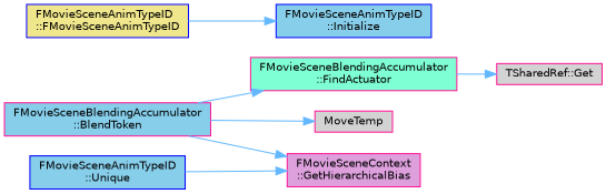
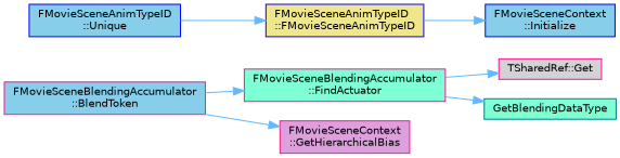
  digraph {
    rankdir=LR
    node [color=deeppink fillcolor=skyblue fontname=Helvetica fontsize=10 shape=box style=filled]
    edge [color=steelblue1 fontname=Helvetica fontsize=10 labelfontname=Helvetica labelfontsize=10 style=solid]
    n1 [fontcolor=black height=0.2 label="FMovieSceneBlendingAccumulator\l::BlendToken" width=0.4]
    n2 [fillcolor=aquamarine height=0.2 label="FMovieSceneBlendingAccumulator\l::FindActuator" width=0.4]
    n3 [fillcolor=plum height=0.2 label="FMovieSceneContext\l::GetHierarchicalBias" width=0.4]
-   n4 [fillcolor=lightgrey height=0.2 label=MoveTemp width=0.4]
    n5 [fillcolor=lightgrey height=0.2 label="TSharedRef::Get" width=0.4]
+   n6 [color=teal fillcolor=aquamarine height=0.2 label=GetBlendingDataType width=0.4]
    n7 [color=blue height=0.2 label="FMovieSceneAnimTypeID\l::Unique" width=0.4]
    n8 [color=blue fillcolor=khaki height=0.2 label="FMovieSceneAnimTypeID\l::FMovieSceneAnimTypeID" width=0.4]
-   n9 [color=blue height=0.2 label="FMovieSceneAnimTypeID\l::Initialize" width=0.4]
+   n9 [color=blue height=0.2 label="FMovieSceneContext\l::Initialize" width=0.4]
    n1 -> n2
    n1 -> n3
-   n1 -> n4
    n2 -> n5
-   n7 -> n3
+   n2 -> n6
+   n7 -> n8
    n8 -> n9
  }
